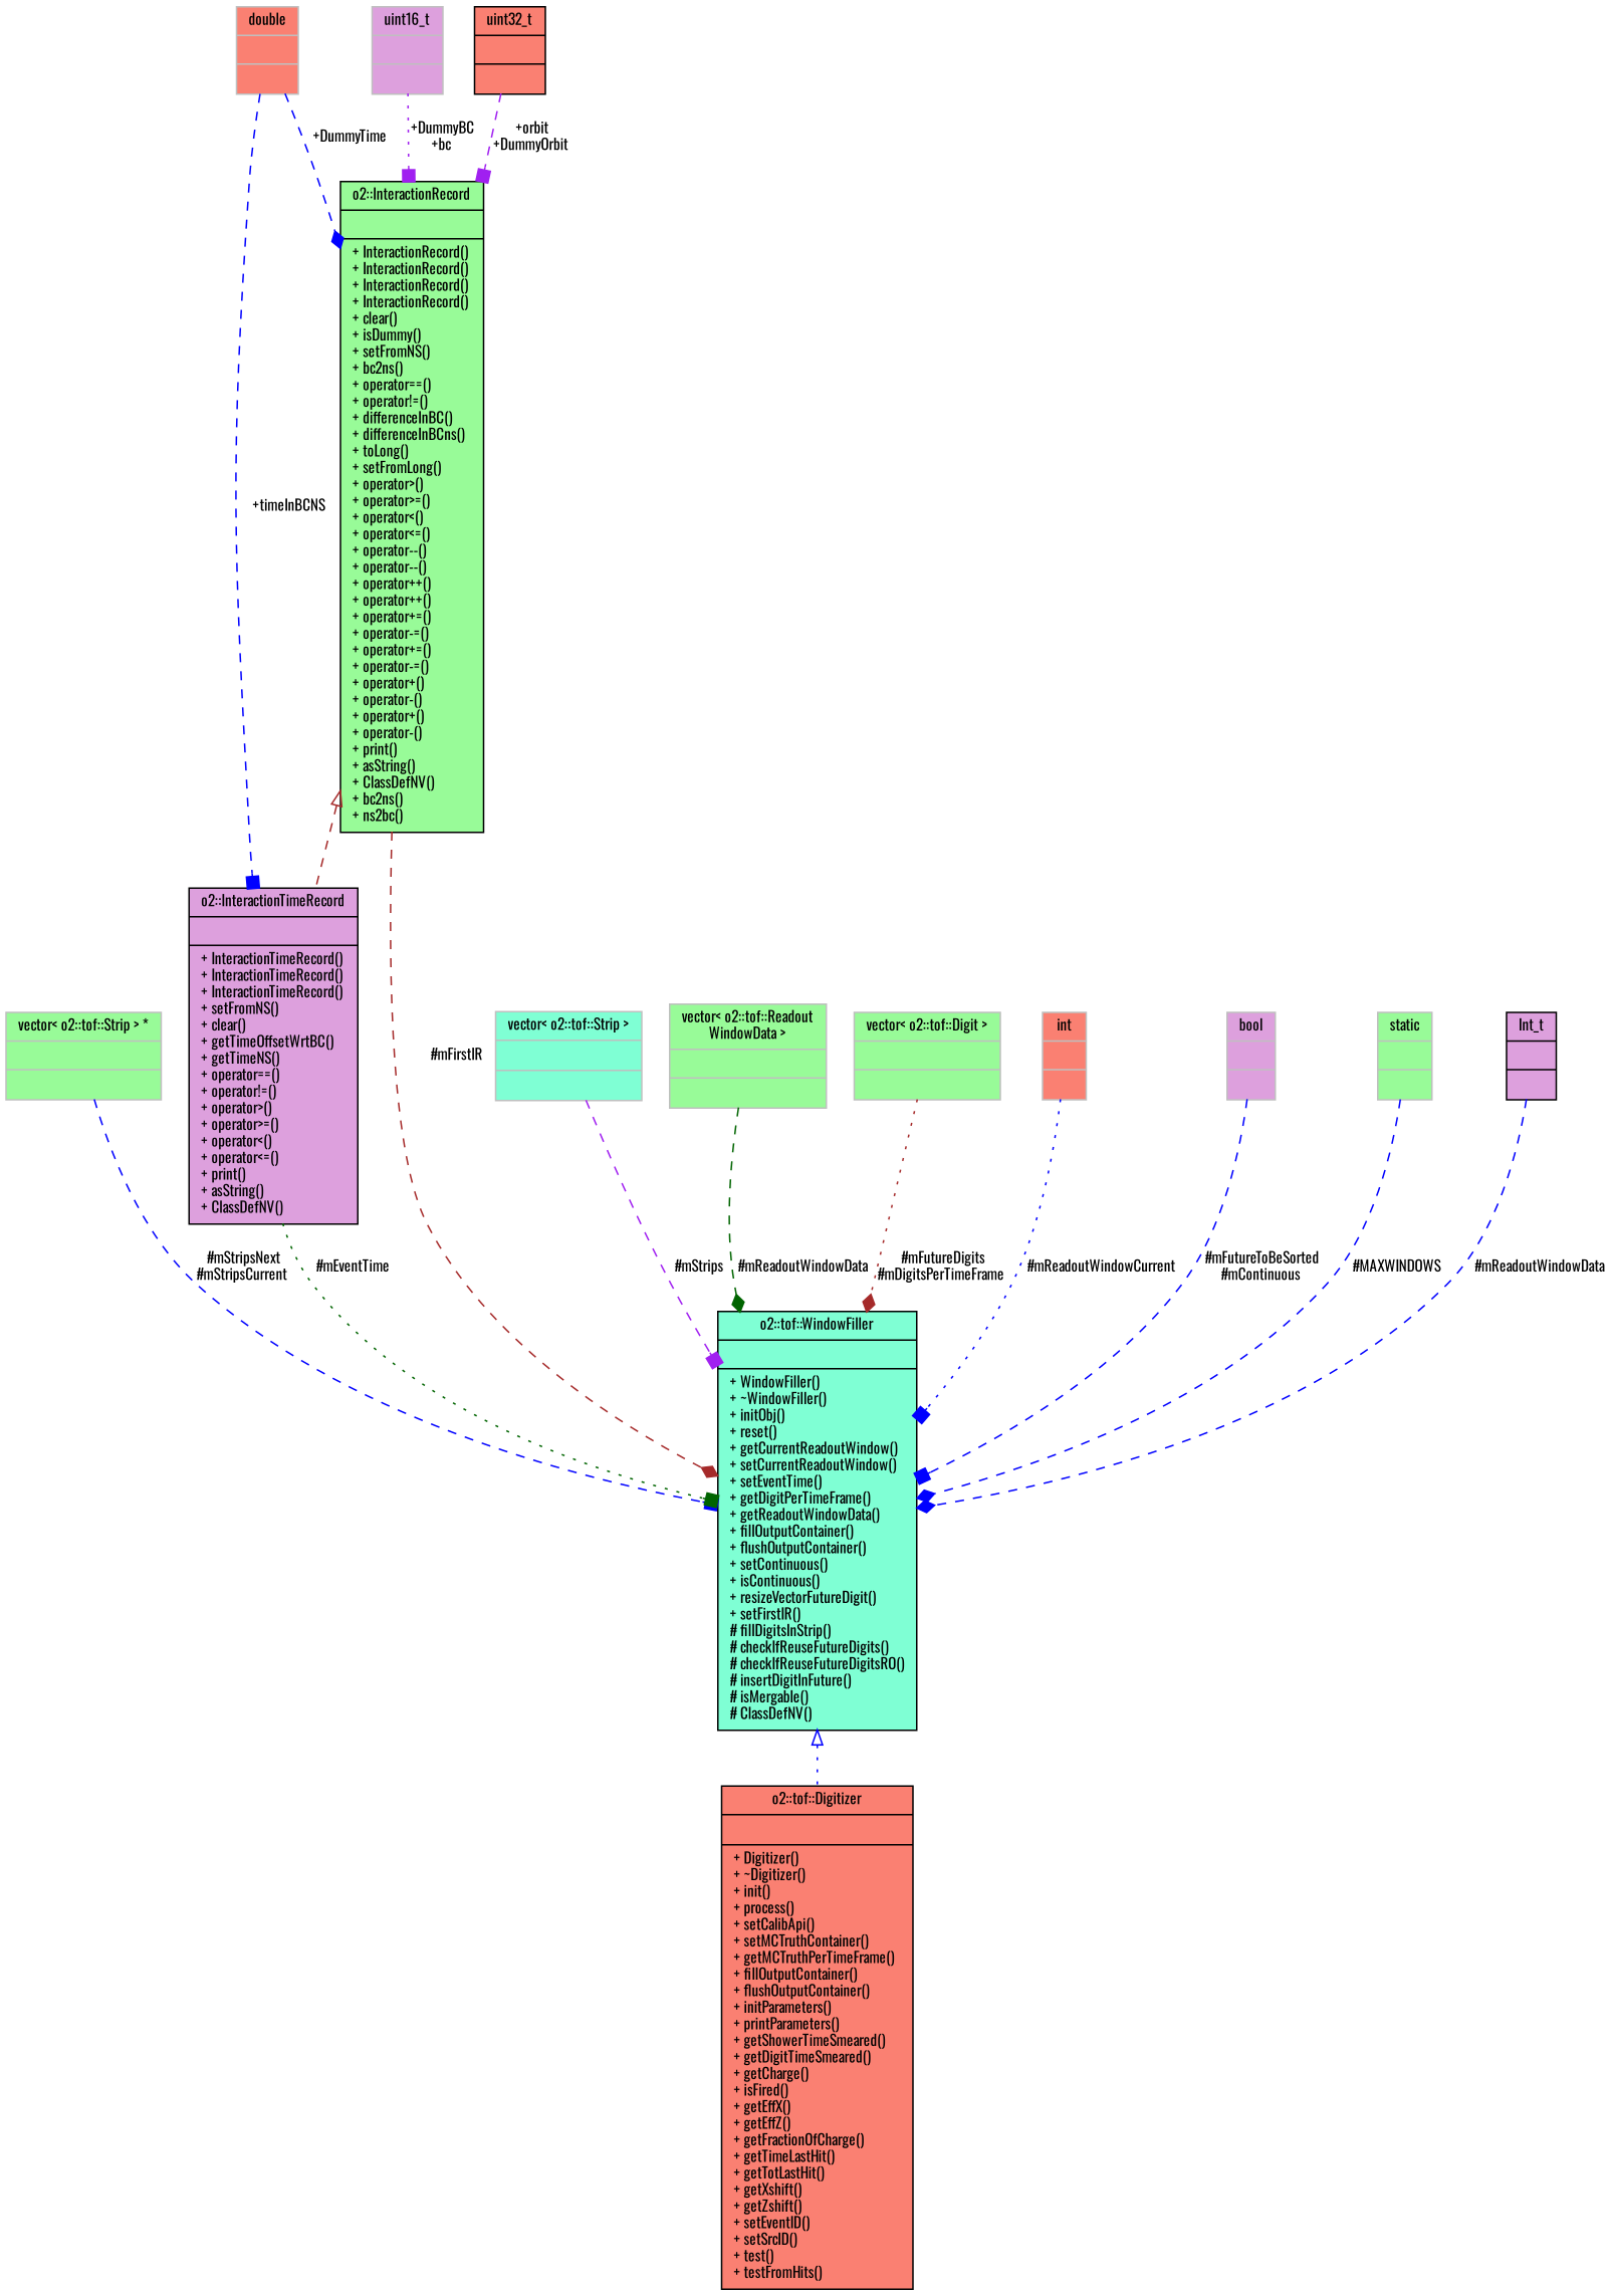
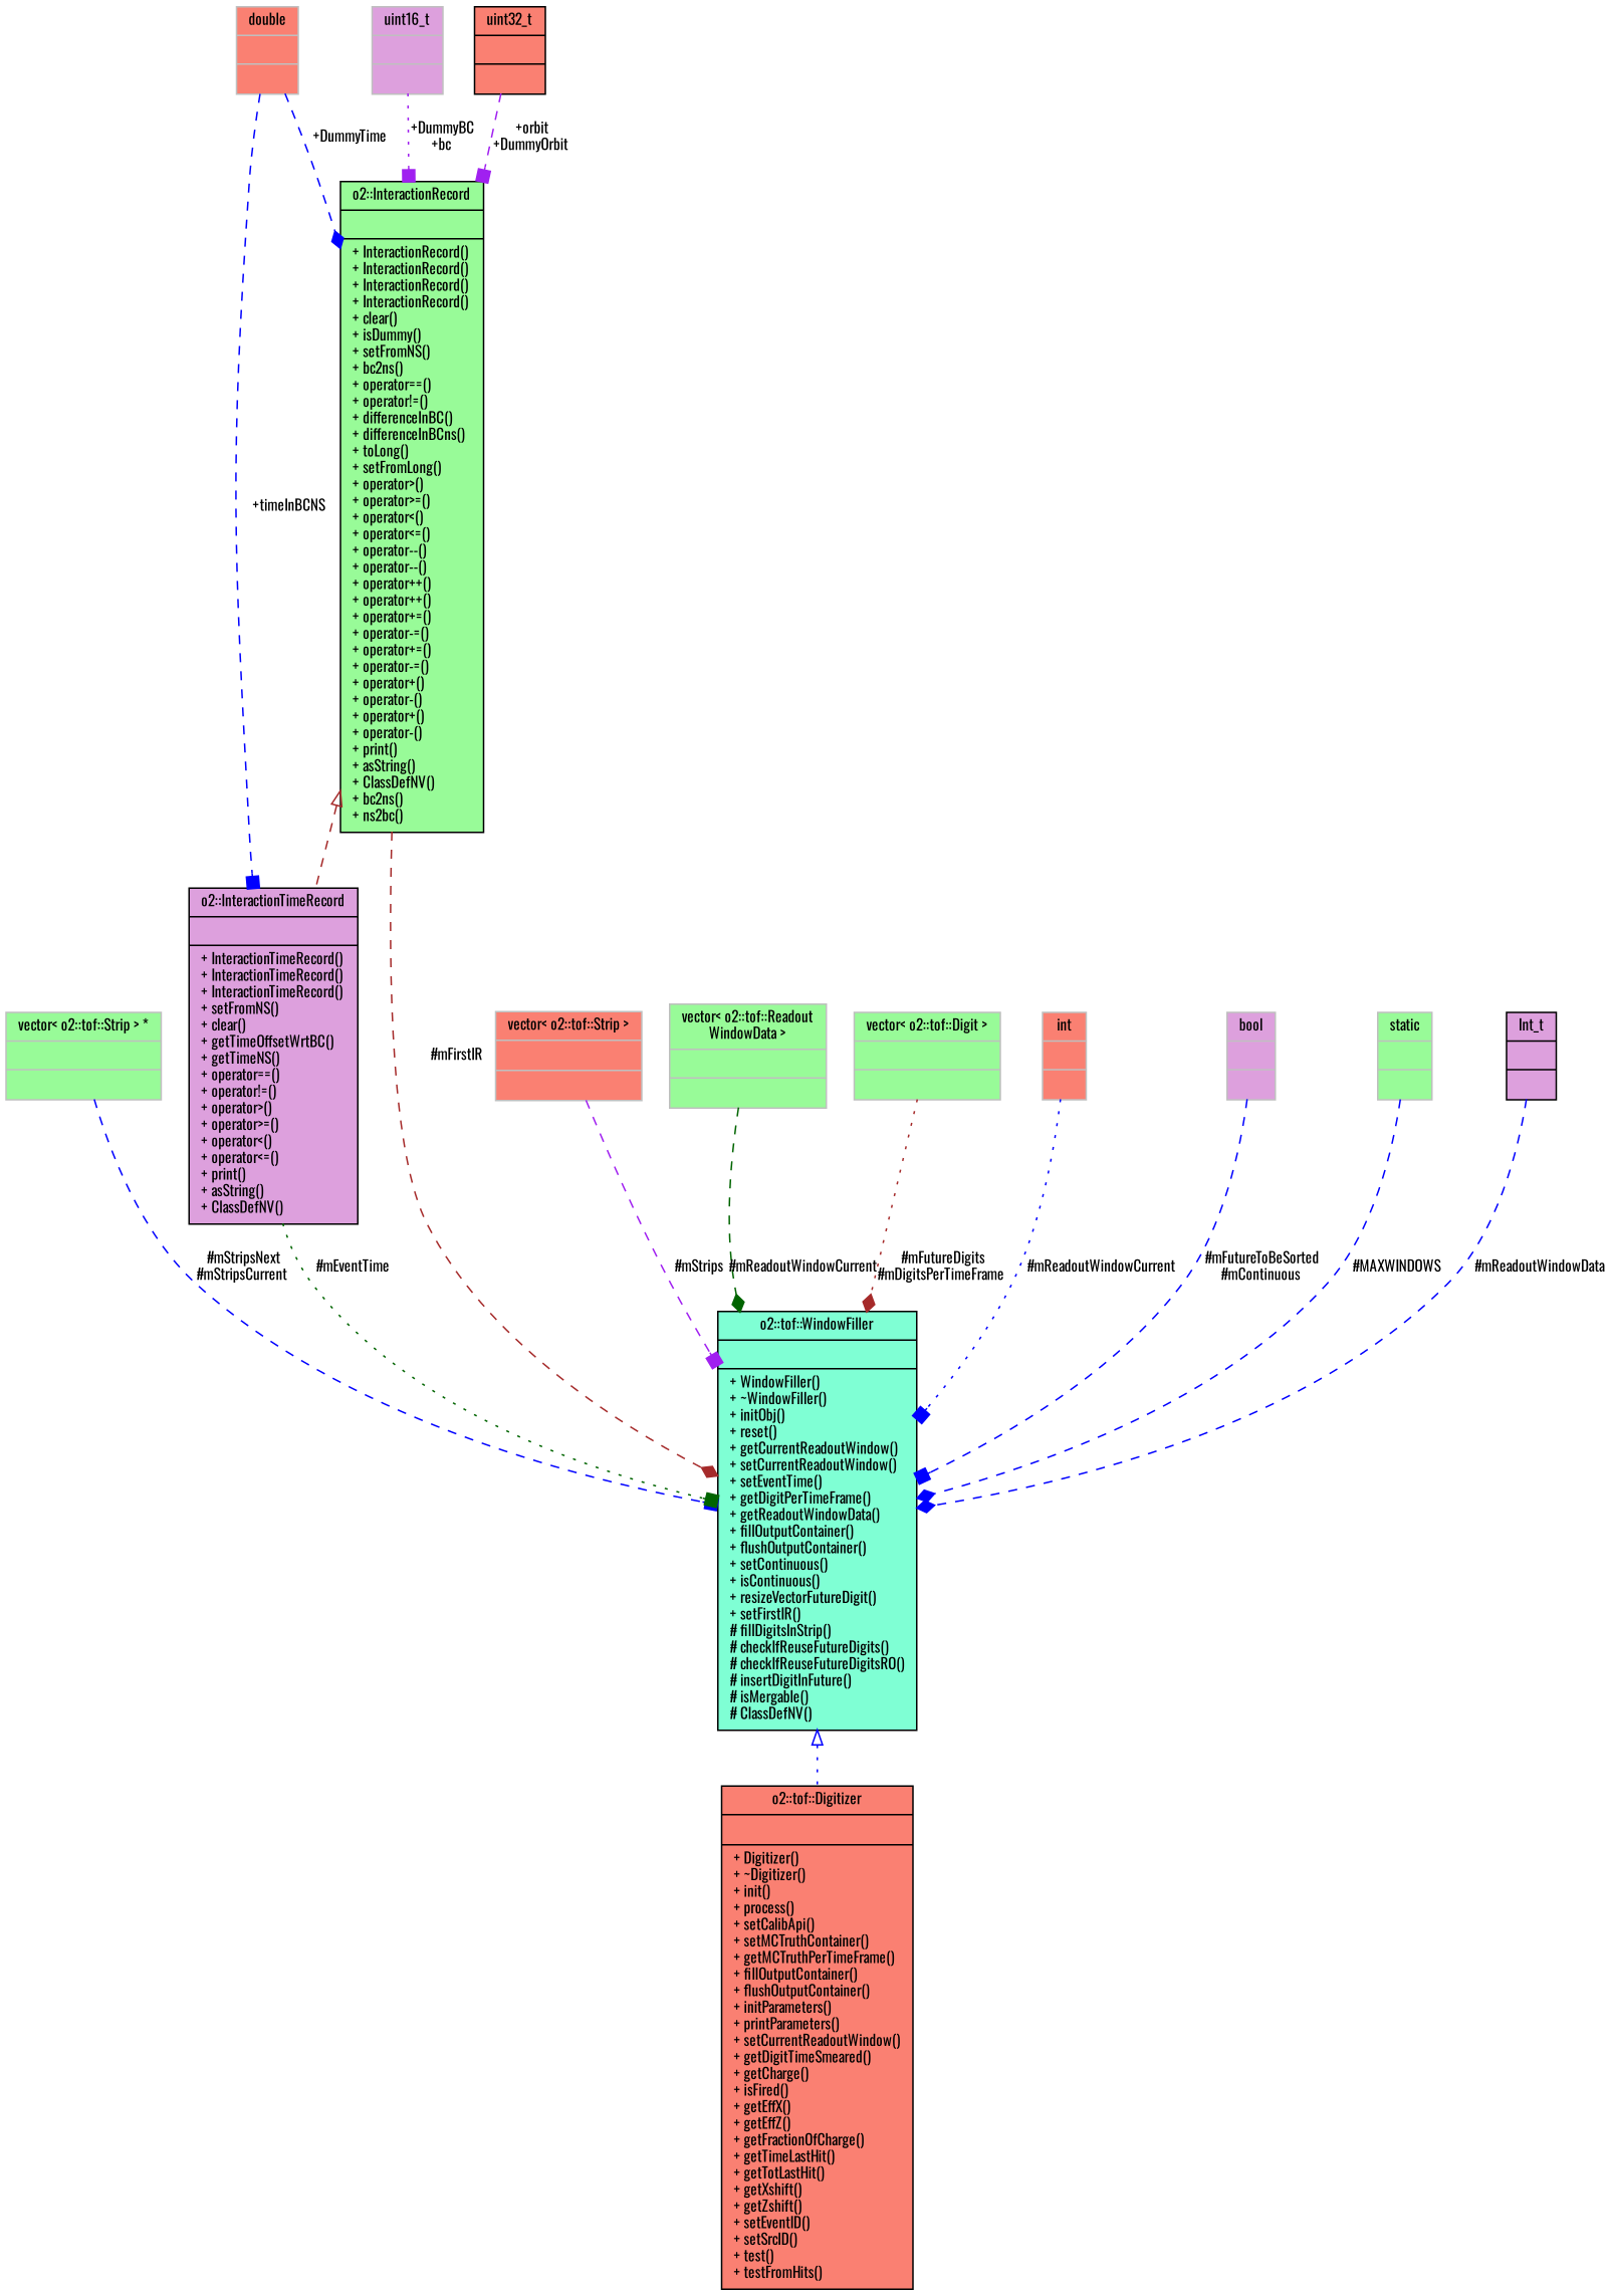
  digraph {
    fontname=Oswald
    node [color=grey75 fillcolor=palegreen fontname=Oswald fontsize=10 shape=record style=filled]
    edge [color=blue fontname=Oswald fontsize=10 labelfontname=Helvetica labelfontsize=10 style=dashed arrowhead=box]
-   n1 [color=black fillcolor=salmon fontcolor=black height=0.2 label="{o2::tof::Digitizer\n||+ Digitizer()\l+ ~Digitizer()\l+ init()\l+ process()\l+ setCalibApi()\l+ setMCTruthContainer()\l+ getMCTruthPerTimeFrame()\l+ fillOutputContainer()\l+ flushOutputContainer()\l+ initParameters()\l+ printParameters()\l+ getShowerTimeSmeared()\l+ getDigitTimeSmeared()\l+ getCharge()\l+ isFired()\l+ getEffX()\l+ getEffZ()\l+ getFractionOfCharge()\l+ getTimeLastHit()\l+ getTotLastHit()\l+ getXshift()\l+ getZshift()\l+ setEventID()\l+ setSrcID()\l+ test()\l+ testFromHits()\l}" width=0.4]
+   n1 [color=black fillcolor=salmon fontcolor=black height=0.2 label="{o2::tof::Digitizer\n||+ Digitizer()\l+ ~Digitizer()\l+ init()\l+ process()\l+ setCalibApi()\l+ setMCTruthContainer()\l+ getMCTruthPerTimeFrame()\l+ fillOutputContainer()\l+ flushOutputContainer()\l+ initParameters()\l+ printParameters()\l+ setCurrentReadoutWindow()\l+ getDigitTimeSmeared()\l+ getCharge()\l+ isFired()\l+ getEffX()\l+ getEffZ()\l+ getFractionOfCharge()\l+ getTimeLastHit()\l+ getTotLastHit()\l+ getXshift()\l+ getZshift()\l+ setEventID()\l+ setSrcID()\l+ test()\l+ testFromHits()\l}" width=0.4]
    n2 [color=black fillcolor=aquamarine height=0.2 label="{o2::tof::WindowFiller\n||+ WindowFiller()\l+ ~WindowFiller()\l+ initObj()\l+ reset()\l+ getCurrentReadoutWindow()\l+ setCurrentReadoutWindow()\l+ setEventTime()\l+ getDigitPerTimeFrame()\l+ getReadoutWindowData()\l+ fillOutputContainer()\l+ flushOutputContainer()\l+ setContinuous()\l+ isContinuous()\l+ resizeVectorFutureDigit()\l+ setFirstIR()\l# fillDigitsInStrip()\l# checkIfReuseFutureDigits()\l# checkIfReuseFutureDigitsRO()\l# insertDigitInFuture()\l# isMergable()\l# ClassDefNV()\l}" width=0.4]
    n3 [height=0.2 label="{vector\< o2::tof::Strip \> *\n||}" width=0.4]
    n4 [color=black height=0.2 label="{o2::InteractionRecord\n||+ InteractionRecord()\l+ InteractionRecord()\l+ InteractionRecord()\l+ InteractionRecord()\l+ clear()\l+ isDummy()\l+ setFromNS()\l+ bc2ns()\l+ operator==()\l+ operator!=()\l+ differenceInBC()\l+ differenceInBCns()\l+ toLong()\l+ setFromLong()\l+ operator\>()\l+ operator\>=()\l+ operator\<()\l+ operator\<=()\l+ operator--()\l+ operator--()\l+ operator++()\l+ operator++()\l+ operator+=()\l+ operator-=()\l+ operator+=()\l+ operator-=()\l+ operator+()\l+ operator-()\l+ operator+()\l+ operator-()\l+ print()\l+ asString()\l+ ClassDefNV()\l+ bc2ns()\l+ ns2bc()\l}" width=0.4]
    n5 [color=black fillcolor=plum height=0.2 label="{o2::InteractionTimeRecord\n||+ InteractionTimeRecord()\l+ InteractionTimeRecord()\l+ InteractionTimeRecord()\l+ setFromNS()\l+ clear()\l+ getTimeOffsetWrtBC()\l+ getTimeNS()\l+ operator==()\l+ operator!=()\l+ operator\>()\l+ operator\>=()\l+ operator\<()\l+ operator\<=()\l+ print()\l+ asString()\l+ ClassDefNV()\l}" width=0.4]
    n6 [fillcolor=salmon height=0.2 label="{double\n||}" width=0.4]
    n7 [fillcolor=plum height=0.2 label="{uint16_t\n||}" width=0.4]
    n8 [color=black fillcolor=salmon height=0.2 label="{uint32_t\n||}" width=0.4]
-   n9 [fillcolor=aquamarine height=0.2 label="{vector\< o2::tof::Strip \>\n||}" width=0.4]
+   n9 [fillcolor=salmon height=0.2 label="{vector\< o2::tof::Strip \>\n||}" width=0.4]
    n10 [height=0.2 label="{vector\< o2::tof::Readout\lWindowData \>\n||}" width=0.4]
    n11 [height=0.2 label="{vector\< o2::tof::Digit \>\n||}" width=0.4]
    n12 [fillcolor=salmon height=0.2 label="{int\n||}" width=0.4]
    n13 [fillcolor=plum height=0.2 label="{bool\n||}" width=0.4]
    n14 [height=0.2 label="{static\n||}" width=0.4]
    n15 [color=black fillcolor=plum height=0.2 label="{Int_t\n||}" width=0.4]
    n2 -> n1 [arrowtail=onormal dir=back style=dotted arrowhead=""]
    n3 -> n2 [label=" #mStripsNext\n#mStripsCurrent"]
    n4 -> n2 [arrowhead=diamond color=brown label=" #mFirstIR"]
    n4 -> n5 [arrowtail=onormal color=brown dir=back arrowhead=""]
    n5 -> n2 [color=darkgreen label=" #mEventTime" style=dotted]
    n6 -> n4 [arrowhead=diamond label=" +DummyTime"]
    n6 -> n5 [label=" +timeInBCNS"]
    n7 -> n4 [color=purple label=" +DummyBC\n+bc" style=dotted]
    n8 -> n4 [color=purple label=" +orbit\n+DummyOrbit"]
    n9 -> n2 [color=purple label=" #mStrips"]
-   n10 -> n2 [arrowhead=diamond color=darkgreen label=" #mReadoutWindowData"]
+   n10 -> n2 [arrowhead=diamond color=darkgreen label=" #mReadoutWindowCurrent"]
    n11 -> n2 [arrowhead=diamond color=brown label=" #mFutureDigits\n#mDigitsPerTimeFrame" style=dotted]
    n12 -> n2 [label=" #mReadoutWindowCurrent" style=dotted]
    n13 -> n2 [label=" #mFutureToBeSorted\n#mContinuous"]
    n14 -> n2 [arrowhead=diamond label=" #MAXWINDOWS"]
    n15 -> n2 [arrowhead=diamond label=" #mReadoutWindowData"]
  }
